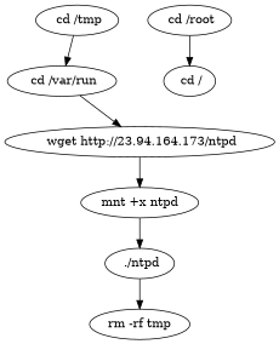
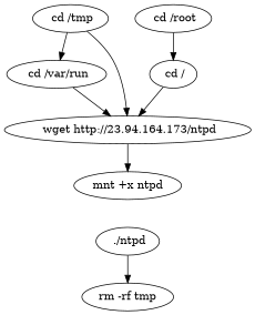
  digraph {
    n1 [label=" cd /tmp"]
    n2 [label=" cd /var/run"]
    n3 [label=" wget http://23.94.164.173/ntpd"]
    n4 [label="mnt +x ntpd"]
    n5 [label=" cd /root"]
    n6 [label=" cd /"]
    n7 [label=" ./ntpd"]
    n8 [label="rm -rf tmp"]
    n1 -> n2
+   n1 -> n3
    n2 -> n3
    n3 -> n4
-   n4 -> n7
    n5 -> n6
+   n6 -> n3
    n7 -> n8
  }
